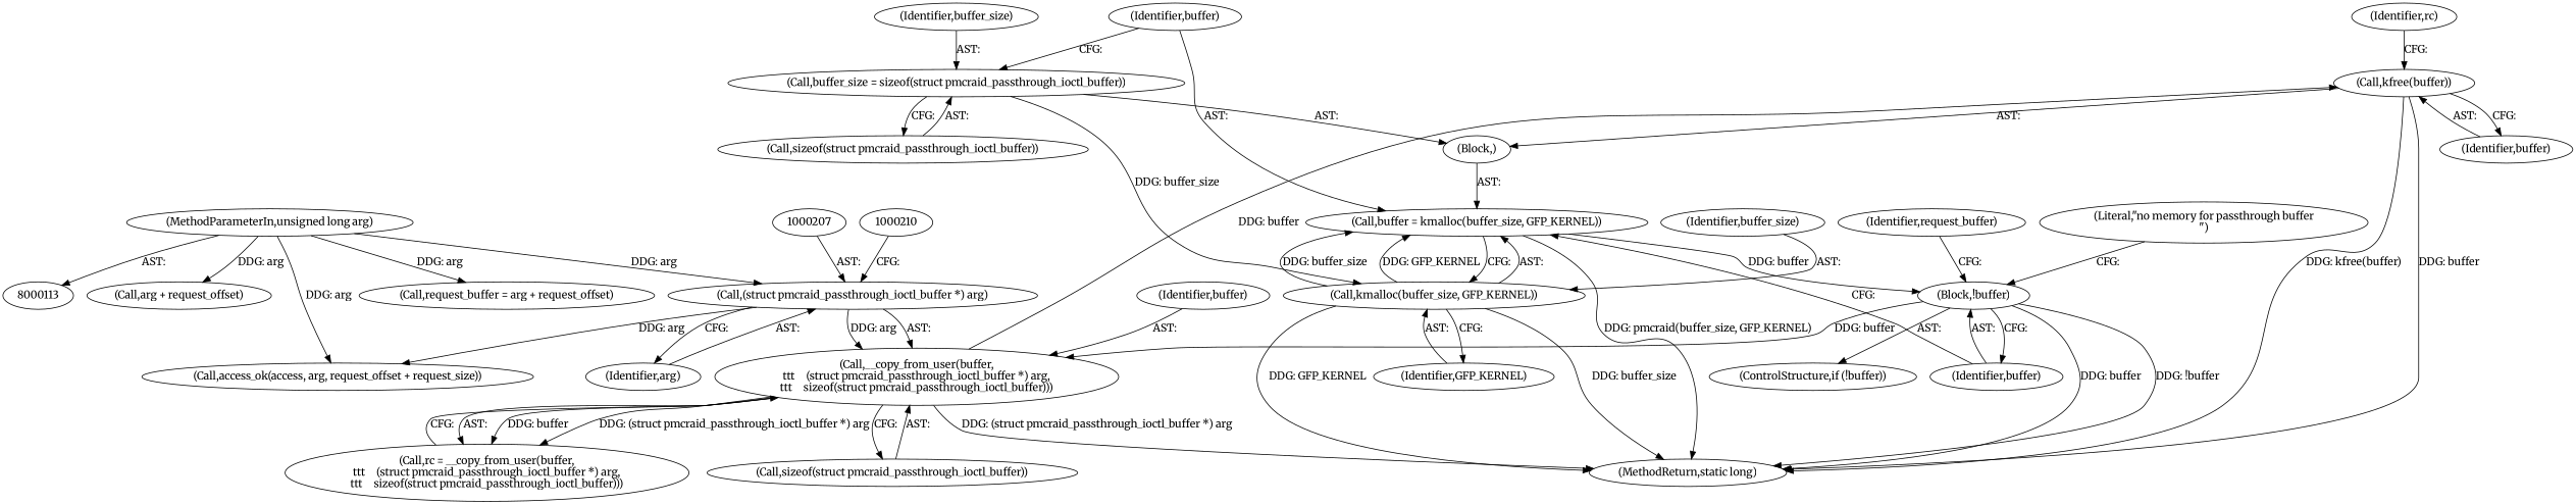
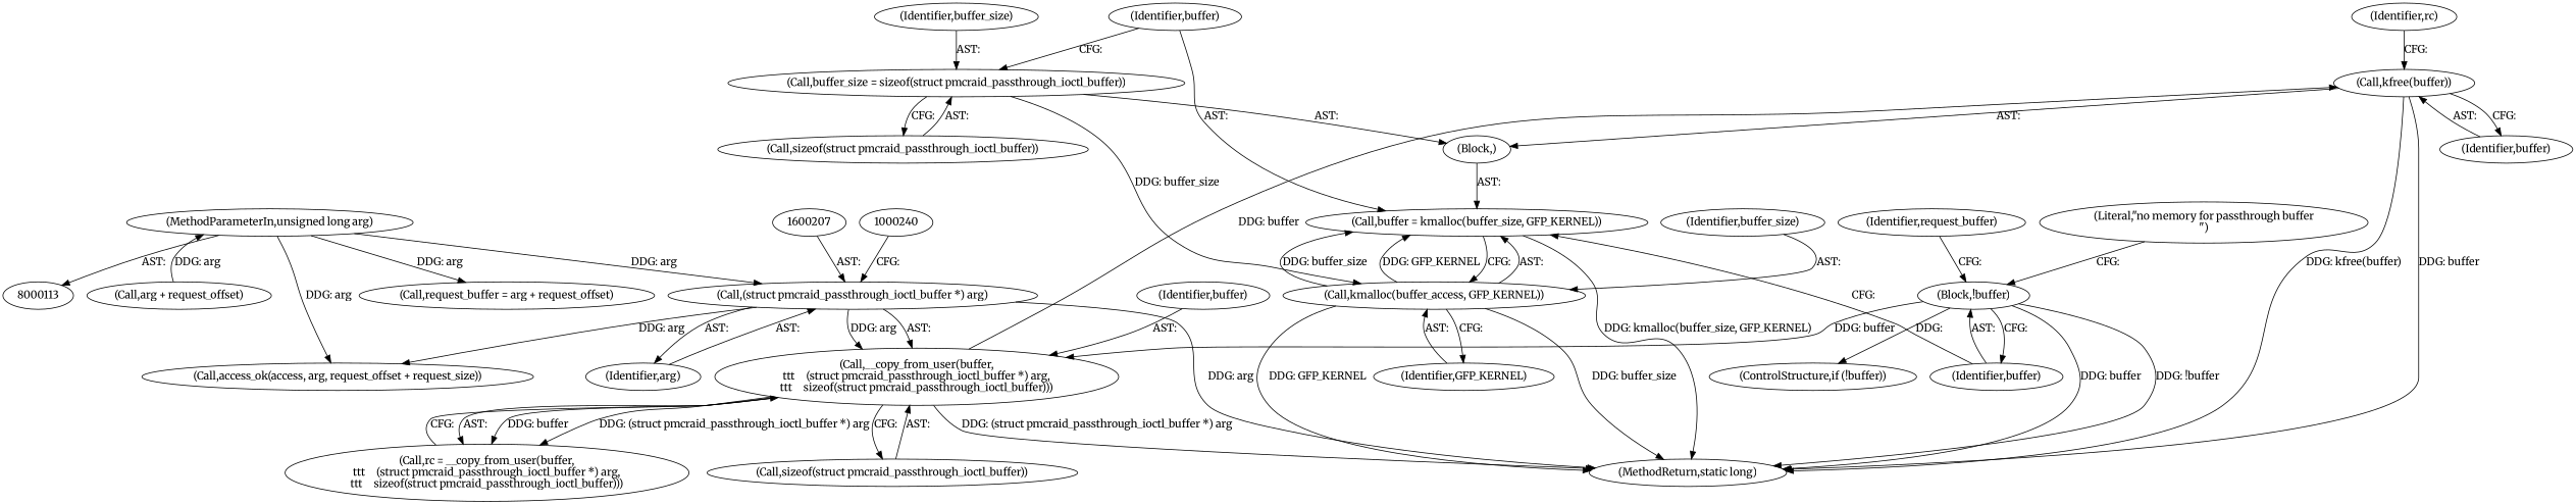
  digraph {
    fontname=Merriweather
    node [fontname=Merriweather]
    edge [fontname=Merriweather]
    n1 [label="(Call,kfree(buffer))"]
    n2 [label="(MethodReturn,static long)"]
    n3 [label="(Identifier,buffer)"]
    n4 [label="(Block,)"]
    n5 [label="(Call,buffer = kmalloc(buffer_size, GFP_KERNEL))"]
    n6 [label="(Call,__copy_from_user(buffer,\n\t\t\t     (struct pmcraid_passthrough_ioctl_buffer *) arg,\n\t\t\t     sizeof(struct pmcraid_passthrough_ioctl_buffer)))"]
    n7 [label="(Call,rc = __copy_from_user(buffer,\n\t\t\t     (struct pmcraid_passthrough_ioctl_buffer *) arg,\n\t\t\t     sizeof(struct pmcraid_passthrough_ioctl_buffer)))"]
    n8 [label="(Call,sizeof(struct pmcraid_passthrough_ioctl_buffer))"]
    n9 [label="(Block,!buffer)"]
    n10 [label="(Identifier,buffer)"]
    n11 [label="(ControlStructure,if (!buffer))"]
-   n12 [label="(Call,kmalloc(buffer_size, GFP_KERNEL))"]
+   n12 [label="(Call,kmalloc(buffer_access, GFP_KERNEL))"]
    n13 [label="(Identifier,GFP_KERNEL)"]
    n14 [label="(Call,buffer_size = sizeof(struct pmcraid_passthrough_ioctl_buffer))"]
    n15 [label="(Call,sizeof(struct pmcraid_passthrough_ioctl_buffer))"]
    n16 [label="(Call,(struct pmcraid_passthrough_ioctl_buffer *) arg)"]
    n17 [label="(Call,access_ok(access, arg, request_offset + request_size))"]
    n18 [label="(Identifier,arg)"]
    n19 [label="(MethodParameterIn,unsigned long arg)"]
    n20 [label="(Call,request_buffer = arg + request_offset)"]
    n21 [label="(Call,arg + request_offset)"]
    n22 [label=8000113]
    n23 [label="(Identifier,buffer_size)"]
    n24 [label="(Literal,\"no memory for passthrough buffer\n\")"]
    n25 [label="(Identifier,request_buffer)"]
    n26 [label="(Identifier,buffer)"]
    n27 [label="(Identifier,rc)"]
    n28 [label="(Identifier,buffer)"]
    n29 [label="(Identifier,buffer_size)"]
-   1000207
-   1000210
+   1000207 [label=1600207]
+   1000210 [label=1000240]
    n1 -> n2 [label="DDG: kfree(buffer)"]
    n1 -> n2 [label="DDG: buffer"]
    n1 -> n3 [label="CFG: "]
    n1 -> n4 [label="AST: "]
    n3 -> n1 [label="AST: "]
    n4 -> n5 [label="AST: "]
-   n5 -> n2 [label="DDG: pmcraid(buffer_size, GFP_KERNEL)"]
-   n5 -> n9 [label="DDG: buffer"]
+   n5 -> n2 [label="DDG: kmalloc(buffer_size, GFP_KERNEL)"]
    n5 -> n12 [label="CFG: "]
    n6 -> n1 [label="DDG: buffer"]
    n6 -> n2 [label="DDG: (struct pmcraid_passthrough_ioctl_buffer *) arg"]
    n6 -> n7 [label="AST: "]
    n6 -> n7 [label="DDG: buffer"]
    n6 -> n7 [label="DDG: (struct pmcraid_passthrough_ioctl_buffer *) arg"]
    n6 -> n8 [label="CFG: "]
    n7 -> n6 [label="CFG: "]
    n8 -> n6 [label="AST: "]
    n9 -> n2 [label="DDG: buffer"]
    n9 -> n2 [label="DDG: !buffer"]
    n9 -> n6 [label="DDG: buffer"]
    n9 -> n10 [label="CFG: "]
-   n9 -> n11 [label="AST: "]
+   n9 -> n11 [label="DDG: "]
    n10 -> n5 [label="CFG: "]
    n10 -> n9 [label="AST: "]
    n12 -> n2 [label="DDG: buffer_size"]
    n12 -> n2 [label="DDG: GFP_KERNEL"]
    n12 -> n5 [label="AST: "]
    n12 -> n5 [label="DDG: buffer_size"]
    n12 -> n5 [label="DDG: GFP_KERNEL"]
    n12 -> n13 [label="CFG: "]
    n13 -> n12 [label="AST: "]
    n14 -> n4 [label="AST: "]
    n14 -> n12 [label="DDG: buffer_size"]
    n14 -> n15 [label="CFG: "]
    n15 -> n14 [label="AST: "]
+   n16 -> n2 [label="DDG: arg"]
    n16 -> n6 [label="AST: "]
    n16 -> n6 [label="DDG: arg"]
    n16 -> n17 [label="DDG: arg"]
-   n16 -> n18 [label="CFG: "]
+   n16 -> n18 [label="AST: "]
    n18 -> n16 [label="AST: "]
    n19 -> n16 [label="DDG: arg"]
    n19 -> n17 [label="DDG: arg"]
    n19 -> n20 [label="DDG: arg"]
-   n19 -> n21 [label="DDG: arg"]
+   n21 -> n19 [label="DDG: arg"]
    n19 -> n22 [label="AST: "]
    n23 -> n14 [label="AST: "]
    n24 -> n9 [label="CFG: "]
    n25 -> n9 [label="CFG: "]
    n26 -> n6 [label="AST: "]
    n27 -> n1 [label="CFG: "]
    n28 -> n5 [label="AST: "]
    n28 -> n14 [label="CFG: "]
    n29 -> n12 [label="AST: "]
    1000207 -> n16 [label="AST: "]
    1000210 -> n16 [label="CFG: "]
  }
